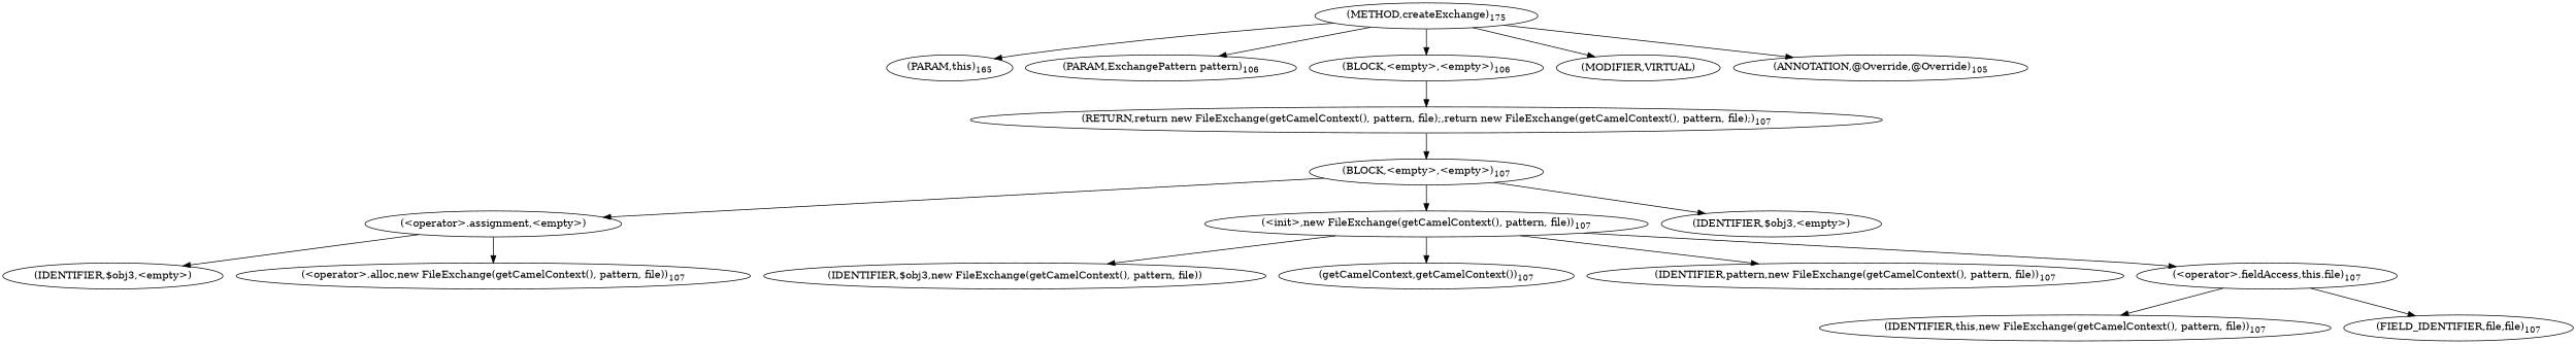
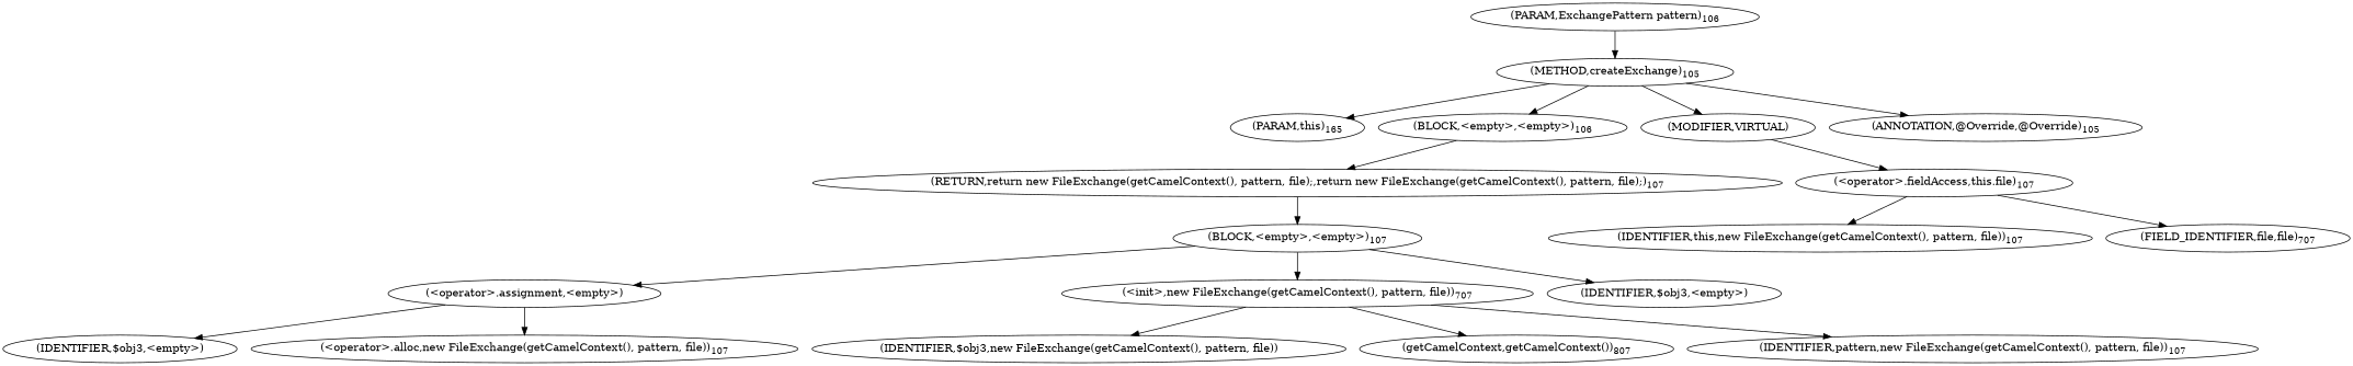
  digraph {
-   n1 [label=<(METHOD,createExchange)<SUB>175</SUB>>]
+   n1 [label=<(METHOD,createExchange)<SUB>105</SUB>>]
    n2 [label=<(PARAM,this)<SUB>165</SUB>>]
    n3 [label=<(PARAM,ExchangePattern pattern)<SUB>106</SUB>>]
    n4 [label=<(BLOCK,&lt;empty&gt;,&lt;empty&gt;)<SUB>106</SUB>>]
    n5 [label=<(MODIFIER,VIRTUAL)>]
    n6 [label=<(ANNOTATION,@Override,@Override)<SUB>105</SUB>>]
    n7 [label=<(RETURN,return new FileExchange(getCamelContext(), pattern, file);,return new FileExchange(getCamelContext(), pattern, file);)<SUB>107</SUB>>]
    n8 [label=<(BLOCK,&lt;empty&gt;,&lt;empty&gt;)<SUB>107</SUB>>]
    n9 [label=<(&lt;operator&gt;.assignment,&lt;empty&gt;)>]
-   n10 [label=<(&lt;init&gt;,new FileExchange(getCamelContext(), pattern, file))<SUB>107</SUB>>]
+   n10 [label=<(&lt;init&gt;,new FileExchange(getCamelContext(), pattern, file))<SUB>707</SUB>>]
    n11 [label=<(IDENTIFIER,$obj3,&lt;empty&gt;)>]
    n12 [label=<(IDENTIFIER,$obj3,&lt;empty&gt;)>]
    n13 [label=<(&lt;operator&gt;.alloc,new FileExchange(getCamelContext(), pattern, file))<SUB>107</SUB>>]
    n14 [label=<(IDENTIFIER,$obj3,new FileExchange(getCamelContext(), pattern, file))>]
-   n15 [label=<(getCamelContext,getCamelContext())<SUB>107</SUB>>]
+   n15 [label=<(getCamelContext,getCamelContext())<SUB>807</SUB>>]
    n16 [label=<(IDENTIFIER,pattern,new FileExchange(getCamelContext(), pattern, file))<SUB>107</SUB>>]
    n17 [label=<(&lt;operator&gt;.fieldAccess,this.file)<SUB>107</SUB>>]
    n18 [label=<(IDENTIFIER,this,new FileExchange(getCamelContext(), pattern, file))<SUB>107</SUB>>]
-   n19 [label=<(FIELD_IDENTIFIER,file,file)<SUB>107</SUB>>]
+   n19 [label=<(FIELD_IDENTIFIER,file,file)<SUB>707</SUB>>]
    n1 -> n2
-   n1 -> n3
+   n3 -> n1
    n1 -> n4
    n1 -> n5
    n1 -> n6
    n4 -> n7
    n7 -> n8
    n8 -> n9
    n8 -> n10
    n8 -> n11
    n9 -> n12
    n9 -> n13
    n10 -> n14
    n10 -> n15
    n10 -> n16
-   n10 -> n17
+   n5 -> n17
    n17 -> n18
    n17 -> n19
  }
